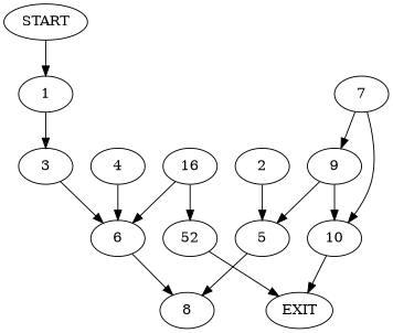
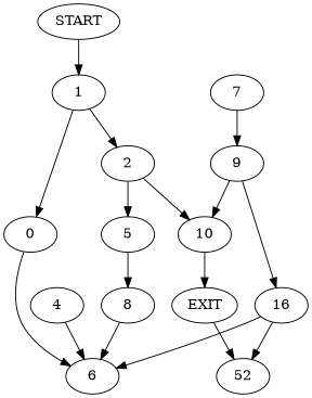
  digraph {
    n1 [label=START]
    1
    2
-   3
+   3 [label=0]
    n5 [label=EXIT]
    5
    6
    4
    8
    7
    9
    10
    n13 [label=16]
    n14 [label=52]
    n1 -> 1
+   1 -> 2
    1 -> 3
    2 -> 5
    3 -> 6
    5 -> 8
    4 -> 6
-   6 -> 8
+   8 -> 6
    7 -> 9
-   7 -> 10
+   2 -> 10
    9 -> 10
-   9 -> 5
+   9 -> n13
    10 -> n5
    n13 -> 6
    n13 -> n14
-   n14 -> n5
+   n5 -> n14
  }
